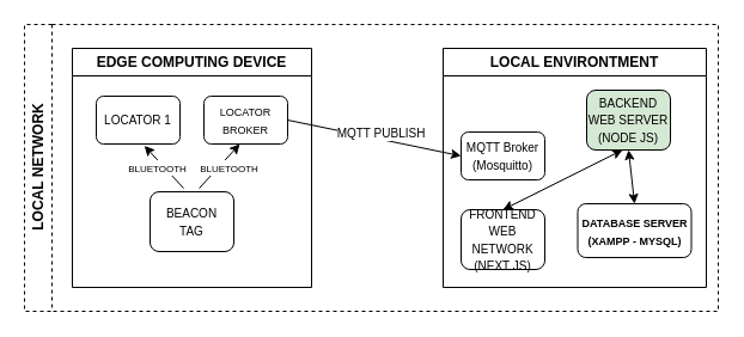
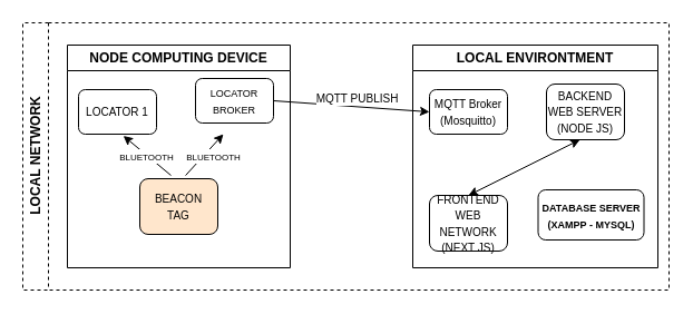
  <mxCell id="0" />
  <mxCell id="1" parent="0" />
  <mxCell id="2" value="LOCAL ENVIRONTMENT" style="swimlane;whiteSpace=wrap;html=1;" vertex="1" parent="1"><mxGeometry x="370" y="40" width="220" height="200" as="geometry" /></mxCell>
- <mxCell id="3" value="&lt;font style=&quot;font-size: 10px;&quot;&gt;MQTT Broker (Mosquitto)&lt;/font&gt;" style="rounded=1;whiteSpace=wrap;html=1;" vertex="1" parent="2"><mxGeometry x="15" y="70" width="70" height="40" as="geometry" /></mxCell>
- <mxCell id="4" value="&lt;font style=&quot;font-size: 10px;&quot;&gt;BACKEND WEB SERVER (NODE JS)&lt;/font&gt;" style="rounded=1;whiteSpace=wrap;html=1;fillColor=#d5e8d4;" vertex="1" parent="2"><mxGeometry x="120" y="35" width="70" height="50" as="geometry" /></mxCell>
+ <mxCell id="3" value="&lt;font style=&quot;font-size: 10px;&quot;&gt;MQTT Broker (Mosquitto)&lt;/font&gt;" style="rounded=1;whiteSpace=wrap;html=1;" vertex="1" parent="2"><mxGeometry x="15" y="40" width="70" height="40" as="geometry" /></mxCell>
+ <mxCell id="4" value="&lt;font style=&quot;font-size: 10px;&quot;&gt;BACKEND WEB SERVER (NODE JS)&lt;/font&gt;" style="rounded=1;whiteSpace=wrap;html=1;" vertex="1" parent="2"><mxGeometry x="120" y="35" width="70" height="50" as="geometry" /></mxCell>
  <mxCell id="5" value="&lt;font style=&quot;font-size: 10px;&quot;&gt;FRONTEND WEB NETWORK (NEXT JS)&lt;/font&gt;" style="rounded=1;whiteSpace=wrap;html=1;" vertex="1" parent="2"><mxGeometry x="15" y="135" width="70" height="50" as="geometry" /></mxCell>
  <mxCell id="6" value="" style="endArrow=classic;startArrow=classic;html=1;rounded=0;exitX=0.5;exitY=0;exitDx=0;exitDy=0;" edge="1" parent="2" source="5"><mxGeometry width="50" height="50" relative="1" as="geometry"><mxPoint x="100" y="135" as="sourcePoint" /><mxPoint x="150" y="85" as="targetPoint" /></mxGeometry></mxCell>
- <mxCell id="7" value="EDGE COMPUTING DEVICE" style="swimlane;whiteSpace=wrap;html=1;" vertex="1" parent="1"><mxGeometry x="60" y="40" width="200" height="200" as="geometry" /></mxCell>
- <mxCell id="8" value="&lt;span style=&quot;font-size: 10px;&quot;&gt;LOCATOR 1&lt;/span&gt;" style="rounded=1;whiteSpace=wrap;html=1;" vertex="1" parent="7"><mxGeometry x="20" y="40" width="70" height="40" as="geometry" /></mxCell>
- <mxCell id="9" value="&lt;font style=&quot;font-size: 10px;&quot;&gt;BEACON &lt;br&gt;TAG&lt;/font&gt;" style="rounded=1;whiteSpace=wrap;html=1;" vertex="1" parent="7"><mxGeometry x="65" y="120" width="70" height="50" as="geometry" /></mxCell>
- <mxCell id="10" value="&lt;font style=&quot;font-size: 9px;&quot;&gt;LOCATOR &lt;br&gt;BROKER&lt;/font&gt;" style="rounded=1;whiteSpace=wrap;html=1;" vertex="1" parent="7"><mxGeometry x="110" y="40" width="70" height="40" as="geometry" /></mxCell>
+ <mxCell id="7" value="NODE COMPUTING DEVICE" style="swimlane;whiteSpace=wrap;html=1;" vertex="1" parent="1"><mxGeometry x="60" y="40" width="200" height="200" as="geometry" /></mxCell>
+ <mxCell id="8" value="&lt;span style=&quot;font-size: 10px;&quot;&gt;LOCATOR 1&lt;/span&gt;" style="rounded=1;whiteSpace=wrap;html=1;" vertex="1" parent="7"><mxGeometry x="10" y="40" width="70" height="40" as="geometry" /></mxCell>
+ <mxCell id="9" value="&lt;font style=&quot;font-size: 10px;&quot;&gt;BEACON &lt;br&gt;TAG&lt;/font&gt;" style="rounded=1;whiteSpace=wrap;html=1;fillColor=#ffe6cc;" vertex="1" parent="7"><mxGeometry x="65" y="120" width="70" height="50" as="geometry" /></mxCell>
+ <mxCell id="10" value="&lt;font style=&quot;font-size: 9px;&quot;&gt;LOCATOR &lt;br&gt;BROKER&lt;/font&gt;" style="rounded=1;whiteSpace=wrap;html=1;" vertex="1" parent="7"><mxGeometry x="115" y="30" width="70" height="40" as="geometry" /></mxCell>
  <mxCell id="11" value="" style="endArrow=classic;html=1;rounded=0;exitX=0.587;exitY=-0.059;exitDx=0;exitDy=0;exitPerimeter=0;" edge="1" parent="7" source="9"><mxGeometry width="50" height="50" relative="1" as="geometry"><mxPoint x="90" y="130" as="sourcePoint" /><mxPoint x="140" y="80" as="targetPoint" /></mxGeometry></mxCell>
  <mxCell id="12" value="&lt;font style=&quot;font-size: 8px;&quot;&gt;BLUETOOTH&lt;/font&gt;" style="edgeLabel;html=1;align=center;verticalAlign=middle;resizable=0;points=[];" vertex="1" connectable="0" parent="11"><mxGeometry x="-0.296" y="-3" relative="1" as="geometry"><mxPoint x="10" y="-6" as="offset" /></mxGeometry></mxCell>
  <mxCell id="13" value="" style="endArrow=classic;html=1;rounded=0;exitX=0.4;exitY=-0.059;exitDx=0;exitDy=0;exitPerimeter=0;entryX=0.575;entryY=1.038;entryDx=0;entryDy=0;entryPerimeter=0;" edge="1" parent="7" source="9" target="8"><mxGeometry width="50" height="50" relative="1" as="geometry"><mxPoint x="84" y="110" as="sourcePoint" /><mxPoint x="116" y="84" as="targetPoint" /></mxGeometry></mxCell>
  <mxCell id="14" value="&lt;font style=&quot;font-size: 8px;&quot;&gt;BLUETOOTH&lt;/font&gt;" style="edgeLabel;html=1;align=center;verticalAlign=middle;resizable=0;points=[];" vertex="1" connectable="0" parent="7"><mxGeometry x="70.005" y="99.996" as="geometry" /></mxCell>
  <mxCell id="15" value="" style="endArrow=classic;html=1;rounded=0;exitX=1;exitY=0.5;exitDx=0;exitDy=0;entryX=0;entryY=0.5;entryDx=0;entryDy=0;" edge="1" parent="1" source="10" target="3"><mxGeometry width="50" height="50" relative="1" as="geometry"><mxPoint x="220" y="110" as="sourcePoint" /><mxPoint x="270" y="60" as="targetPoint" /></mxGeometry></mxCell>
  <mxCell id="16" value="MQTT PUBLISH" style="edgeLabel;html=1;align=center;verticalAlign=bottom;resizable=0;points=[];labelPosition=center;verticalLabelPosition=top;fontSize=10;" vertex="1" connectable="0" parent="15"><mxGeometry x="0.291" y="-1" relative="1" as="geometry"><mxPoint x="-16" y="-1" as="offset" /></mxGeometry></mxCell>
  <mxCell id="17" value="LOCAL NETWORK" style="swimlane;horizontal=0;whiteSpace=wrap;html=1;dashed=1;" vertex="1" parent="1"><mxGeometry x="20" y="20" width="580" height="240" as="geometry" /></mxCell>
  <mxCell id="18" value="&lt;font style=&quot;font-size: 9px;&quot;&gt;DATABASE SERVER (XAMPP - MYSQL)&lt;/font&gt;" style="rounded=1;whiteSpace=wrap;html=1;fontStyle=1" vertex="1" parent="17"><mxGeometry x="462.5" y="150" width="95" height="45" as="geometry" /></mxCell>
- <mxCell id="19" value="" style="endArrow=classic;startArrow=classic;html=1;rounded=0;exitX=0.5;exitY=0;exitDx=0;exitDy=0;entryX=0.5;entryY=1;entryDx=0;entryDy=0;" edge="1" parent="1" source="18" target="4"><mxGeometry width="50" height="50" relative="1" as="geometry"><mxPoint x="430" y="170" as="sourcePoint" /><mxPoint x="530" y="135" as="targetPoint" /></mxGeometry></mxCell>
